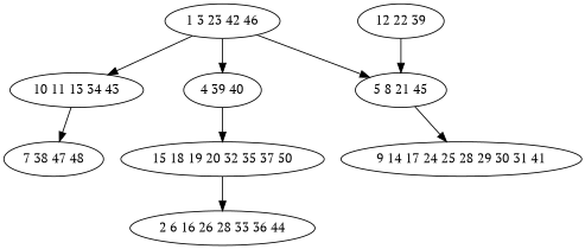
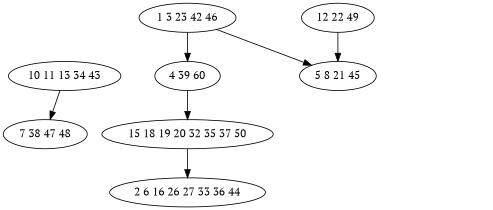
  digraph {
    fontname="PT Serif"
    node [fontname="PT Serif"]
    edge [fontname="PT Serif"]
    n1 [label="1 3 23 42 46"]
    n2 [label="10 11 13 34 43"]
-   n3 [label="4 39 40"]
+   n3 [label="4 39 60"]
    n4 [label="5 8 21 45"]
    n5 [label="7 38 47 48"]
    n6 [label="15 18 19 20 32 35 37 50"]
-   n7 [label="9 14 17 24 25 28 29 30 31 41"]
-   n8 [label="2 6 16 26 28 33 36 44"]
-   n9 [label="12 22 39"]
-   n1 -> n2
+   n8 [label="2 6 16 26 27 33 36 44"]
+   n9 [label="12 22 49"]
    n1 -> n3
    n1 -> n4
    n2 -> n5
    n3 -> n6
-   n4 -> n7
    n6 -> n8
    n9 -> n4
  }
